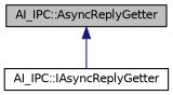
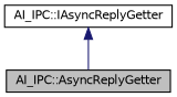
  digraph {
    node [color=black fontname=Helvetica fontsize=10 shape=record style=filled]
    n1 [fillcolor=grey75 fontcolor=black height=0.2 label="AI_IPC::AsyncReplyGetter" width=0.4]
    n2 [fillcolor=white height=0.2 label="AI_IPC::IAsyncReplyGetter" width=0.4]
-   n1 -> n2 [color=midnightblue dir=back fontname=Helvetica fontsize=10 labelfontname=Helvetica labelfontsize=10 style=solid]
+   n2 -> n1 [color=midnightblue dir=back fontname=Helvetica fontsize=10 labelfontname=Helvetica labelfontsize=10 style=solid]
  }
